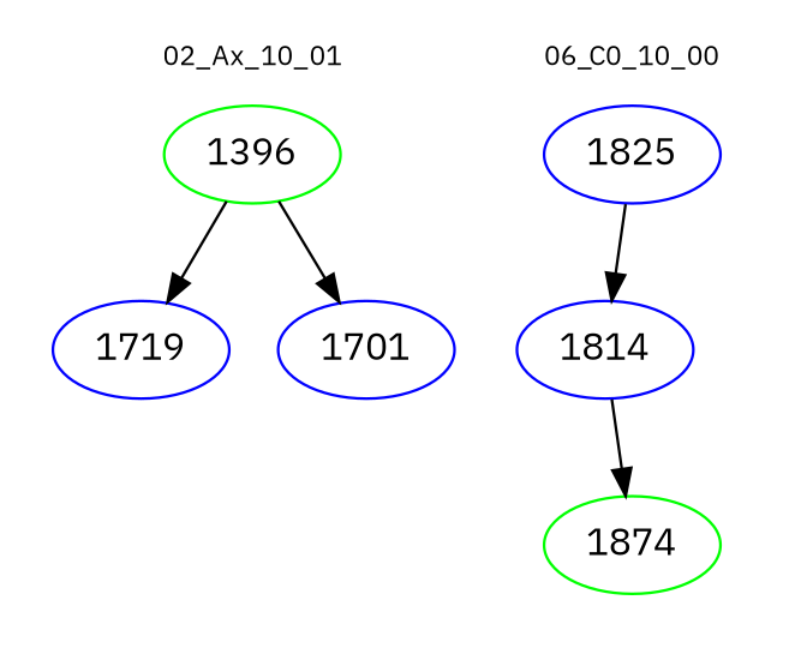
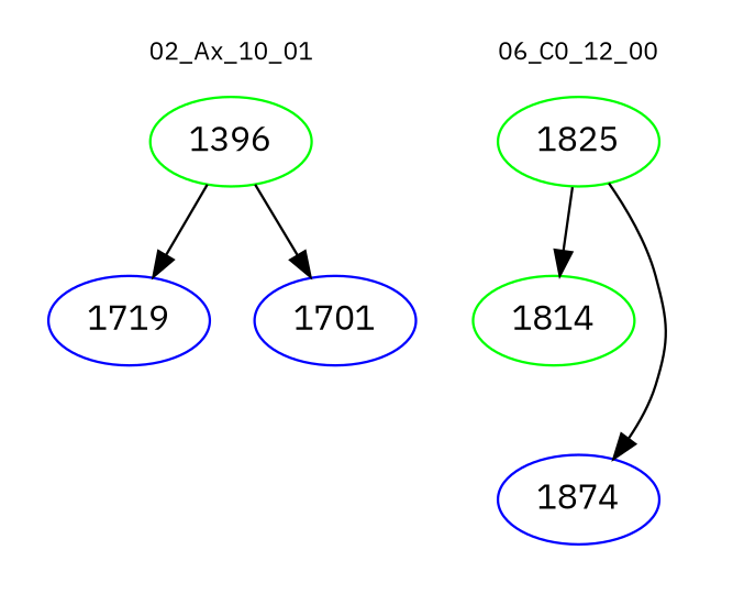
  digraph {
    fontname="IBM Plex Sans"
    node [color=green fontname="IBM Plex Sans"]
    edge [color=black fontname="IBM Plex Sans"]
    n1 [label=1396]
    n2 [color=blue label=1719]
    n3 [color=blue label=1701]
-   n4 [color=blue label=1825]
-   n5 [color=blue label=1814]
-   n6 [label=1874]
+   n4 [label=1825]
+   n5 [label=1814]
+   n6 [color=blue label=1874]
    subgraph cluster_1 {
      color=white
      fontsize=10
      label="02_Ax_10_01"
      n1
      n2
      n3
    }
    subgraph cluster_2 {
      color=white
      fontsize=10
-     label="06_C0_10_00"
+     label="06_C0_12_00"
      n4
      n5
      n6
    }
    n1 -> n2
    n1 -> n3
    n4 -> n5
-   n5 -> n6
+   n4 -> n6
  }
